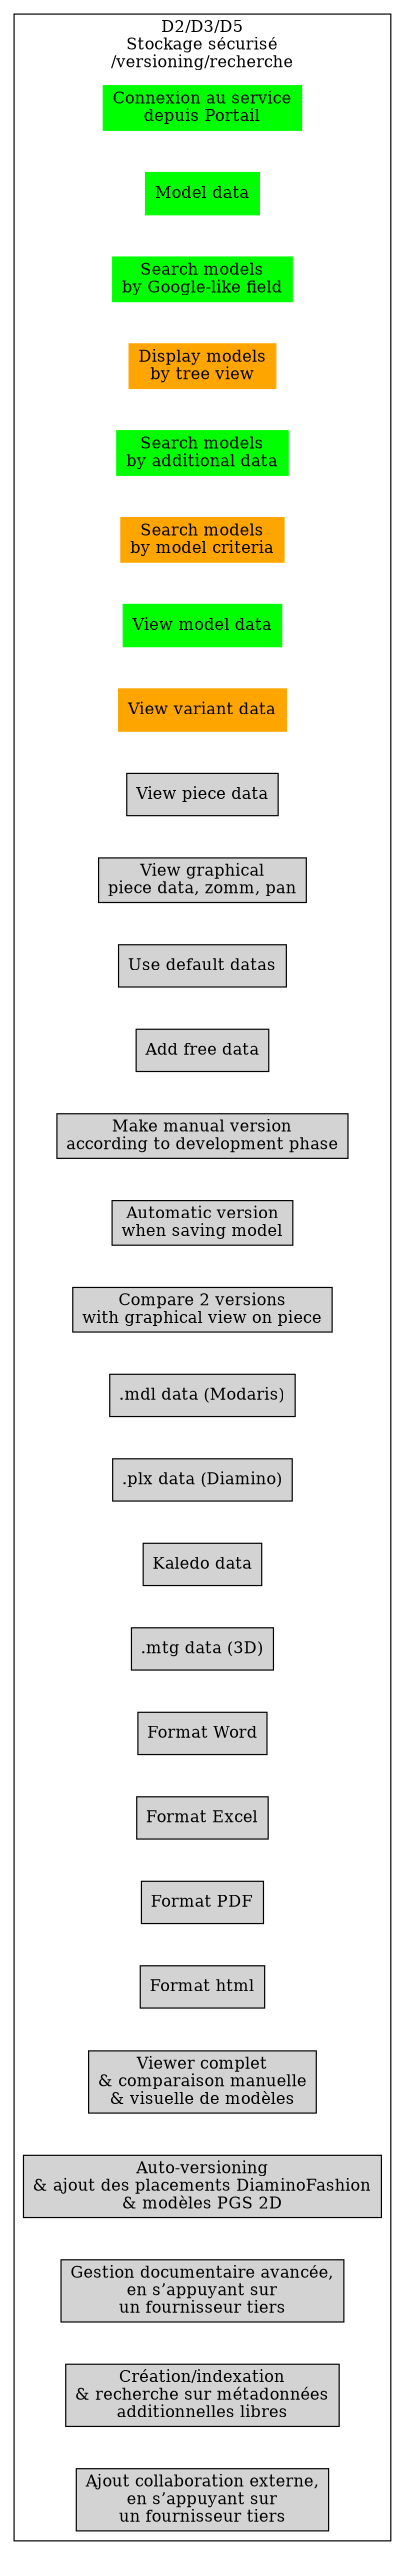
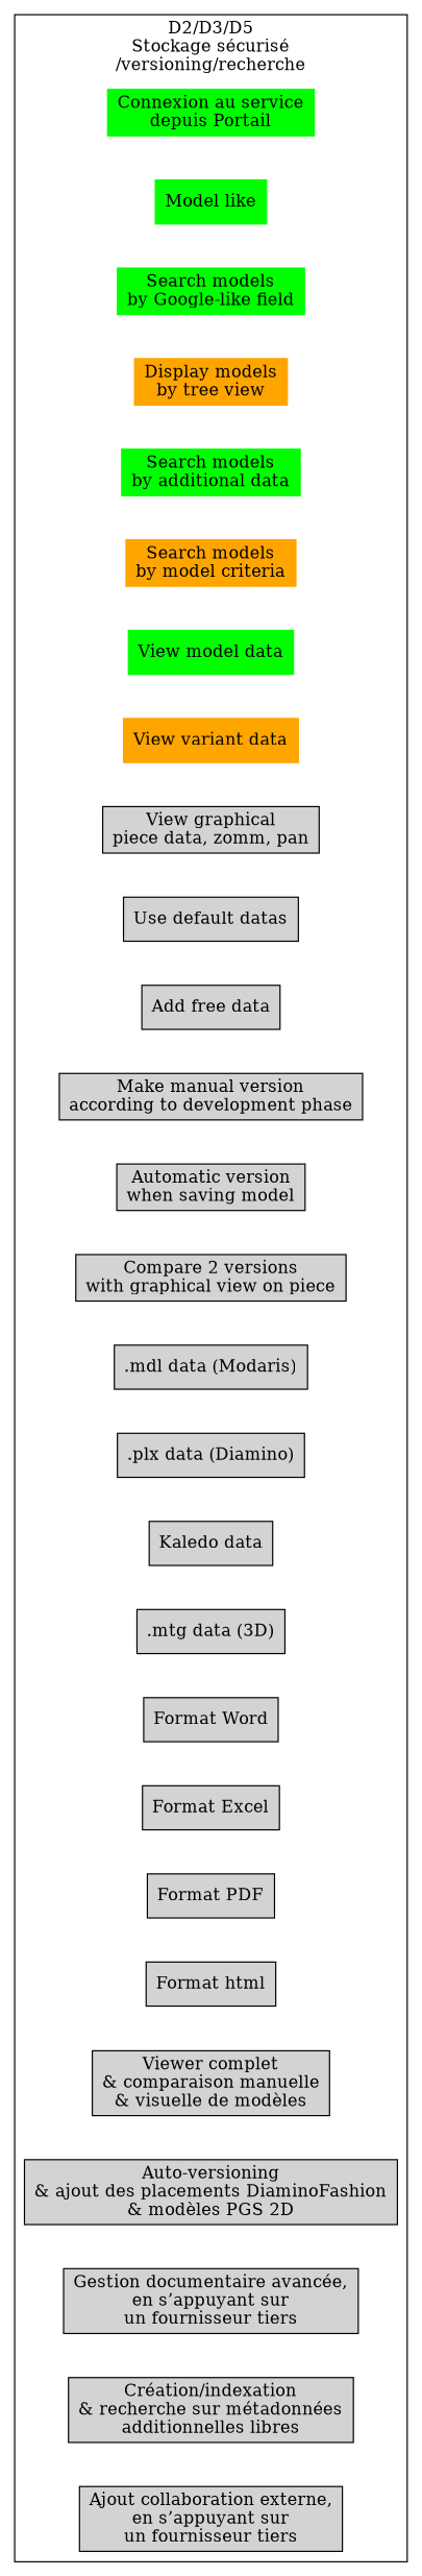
  digraph {
    nodesep=0.5
    rankdir=LR
    splines=ortho
    fontname="DejaVu Serif"
    node [fontname="DejaVu Serif" fontsize=14.0 shape=box style=filled]
    n1 [color=green label="Connexion au service\ndepuis Portail"]
-   n2 [color=green label="Model data"]
+   n2 [color=green label="Model like"]
    n3 [color=green label="Search models\nby Google-like field"]
    n4 [color=orange label="Display models\nby tree view"]
    n5 [color=green label="Search models\nby additional data"]
    n6 [color=orange label="Search models\nby model criteria"]
    n7 [color=green label="View model data"]
    n8 [color=orange label="View variant data"]
-   n9 [label="View piece data"]
    n10 [label="View graphical\npiece data, zomm, pan"]
    n11 [label="Use default datas"]
    n12 [label="Add free data"]
    n13 [label="Make manual version\naccording to development phase"]
    n14 [label="Automatic version\nwhen saving model"]
    n15 [label="Compare 2 versions\nwith graphical view on piece"]
    n16 [label=".mdl data (Modaris)"]
    n17 [label=".plx data (Diamino)"]
    n18 [label="Kaledo data"]
    n19 [label=".mtg data (3D)"]
    n20 [label="Format Word"]
    n21 [label="Format Excel"]
    n22 [label="Format PDF"]
    n23 [label="Format html"]
    n24 [label="Viewer complet\n& comparaison manuelle\n& visuelle de modèles"]
    n25 [label="Auto-versioning\n& ajout des placements DiaminoFashion\n& modèles PGS 2D"]
    n26 [label="Gestion documentaire avancée,\nen s’appuyant sur\nun fournisseur tiers"]
    n27 [label="Création/indexation\n& recherche sur métadonnées\nadditionnelles libres"]
    n28 [label="Ajout collaboration externe,\nen s’appuyant sur\nun fournisseur tiers"]
    subgraph cluster_1 {
      label="D2/D3/D5\nStockage sécurisé\n/versioning/recherche"
      n1
      n2
      n3
      n4
      n5
      n6
      n7
      n8
-     n9
      n10
      n11
      n12
      n13
      n14
      n15
      n16
      n17
      n18
      n19
      n20
      n21
      n22
      n23
      n24
      n25
      n26
      n27
      n28
    }
  }
